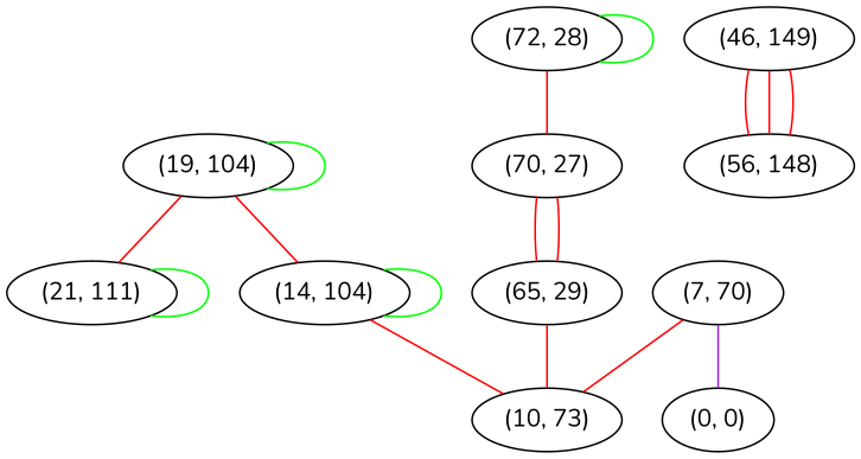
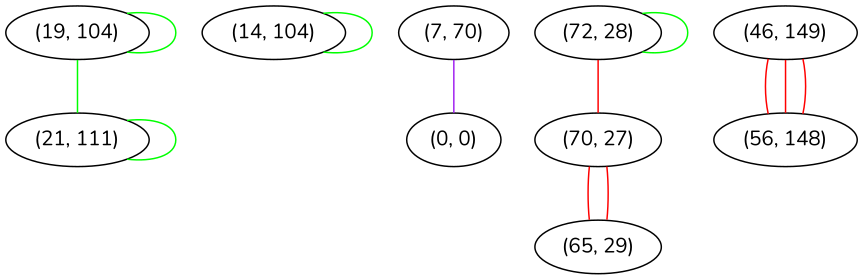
  graph {
    fontname=Nunito
    node [fontname=Nunito]
    edge [color=red fontname=Nunito weight=1]
    "(19, 104)"
    "(21, 111)"
    "(14, 104)"
-   "(10, 73)"
    "(7, 70)"
    "(0, 0)"
    "(72, 28)"
    "(70, 27)"
    "(65, 29)"
    n10 [label="(46, 149)"]
    "(56, 148)"
    "(19, 104)" -- "(19, 104)" [color=green weight=2]
-   "(19, 104)" -- "(21, 111)"
-   "(19, 104)" -- "(14, 104)"
+   "(19, 104)" -- "(21, 111)" [color=green]
    "(21, 111)" -- "(21, 111)" [color=green weight=2]
    "(14, 104)" -- "(14, 104)" [color=green weight=2]
-   "(14, 104)" -- "(10, 73)"
-   "(7, 70)" -- "(10, 73)"
    "(7, 70)" -- "(0, 0)" [color=purple weight=4]
    "(72, 28)" -- "(72, 28)" [color=green weight=2]
    "(72, 28)" -- "(70, 27)"
    "(70, 27)" -- "(65, 29)"
    "(70, 27)" -- "(65, 29)"
-   "(65, 29)" -- "(10, 73)"
    n10 -- "(56, 148)"
    n10 -- "(56, 148)"
    n10 -- "(56, 148)"
  }
